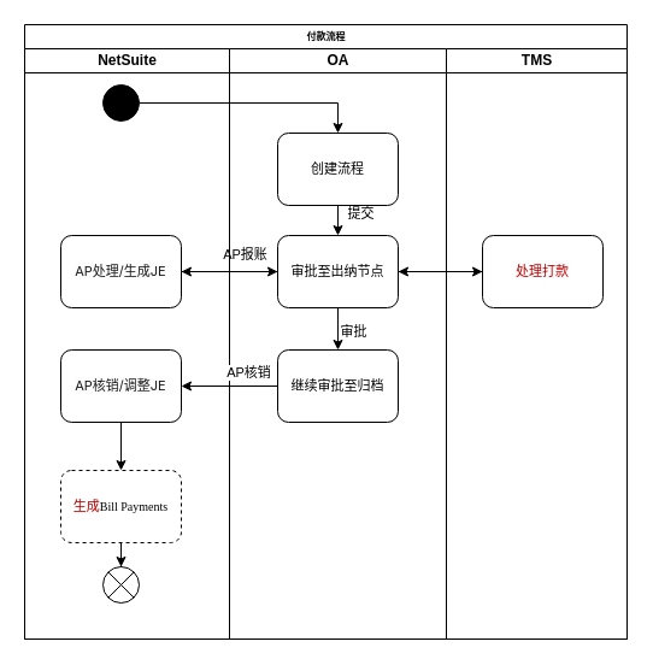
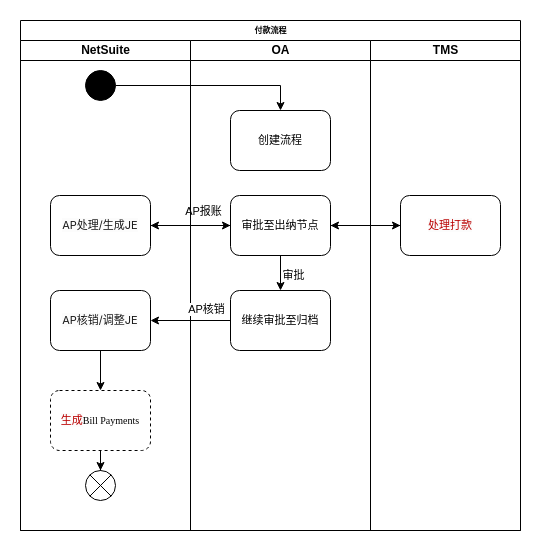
  <mxCell id="0" />
  <mxCell id="1" parent="0" />
  <mxCell id="2" value="付款流程" style="swimlane;html=1;childLayout=stackLayout;startSize=20;rounded=0;shadow=0;labelBackgroundColor=none;strokeWidth=1;fontFamily=Verdana;fontSize=8;align=center;" parent="1" vertex="1"><mxGeometry x="20" y="20" width="500" height="510" as="geometry" /></mxCell>
  <mxCell id="3" style="edgeStyle=orthogonalEdgeStyle;rounded=0;orthogonalLoop=1;jettySize=auto;html=1;" parent="2" source="17" target="6" edge="1"><mxGeometry relative="1" as="geometry" /></mxCell>
  <mxCell id="4" value="AP报账" style="edgeLabel;html=1;align=center;verticalAlign=middle;resizable=0;points=[];" parent="3" vertex="1" connectable="0"><mxGeometry x="-0.183" relative="1" as="geometry"><mxPoint x="5" y="-15" as="offset" /></mxGeometry></mxCell>
  <mxCell id="5" value="NetSuite" style="swimlane;html=1;startSize=20;" parent="2" vertex="1"><mxGeometry y="20" width="170" height="490" as="geometry"><mxRectangle x="160" y="20" width="40" height="730" as="alternateBounds" /></mxGeometry></mxCell>
  <mxCell id="6" value="&lt;span style=&quot;margin: 0px; padding: 0px; border: 0px; font-variant-numeric: inherit; font-variant-east-asian: inherit; font-variant-alternates: inherit; font-variant-position: inherit; font-variant-emoji: inherit; font-stretch: inherit; line-height: inherit; font-family: &amp;quot;PingFang SC&amp;quot;, -apple-system, BlinkMacSystemFont, &amp;quot;Segoe UI&amp;quot;, Roboto, Ubuntu, &amp;quot;Helvetica Neue&amp;quot;, Helvetica, Arial, &amp;quot;Hiragino Sans GB&amp;quot;, &amp;quot;Microsoft YaHei UI&amp;quot;, &amp;quot;Microsoft YaHei&amp;quot;, &amp;quot;Source Han Sans CN&amp;quot;, sans-serif; font-optical-sizing: inherit; font-size-adjust: inherit; font-kerning: inherit; font-feature-settings: inherit; font-variation-settings: inherit; vertical-align: baseline; color: rgba(0, 0, 0, 0.9); text-align: start; background-color: rgb(252, 252, 252);&quot;&gt;&lt;font&gt;​AP处理/生成JE&lt;/font&gt;&lt;/span&gt;" style="rounded=1;whiteSpace=wrap;html=1;shadow=0;labelBackgroundColor=none;strokeWidth=1;fontFamily=Verdana;fontSize=11;align=center;fontStyle=0" parent="5" vertex="1"><mxGeometry x="30" y="155" width="100" height="60" as="geometry" /></mxCell>
  <mxCell id="7" style="edgeStyle=orthogonalEdgeStyle;rounded=0;orthogonalLoop=1;jettySize=auto;html=1;entryX=0.5;entryY=0;entryDx=0;entryDy=0;" edge="1" parent="5" source="8" target="10"><mxGeometry relative="1" as="geometry" /></mxCell>
  <mxCell id="8" value="&lt;span style=&quot;margin: 0px; padding: 0px; border: 0px; font-variant-numeric: inherit; font-variant-east-asian: inherit; font-variant-alternates: inherit; font-variant-position: inherit; font-variant-emoji: inherit; font-stretch: inherit; line-height: inherit; font-family: &amp;quot;PingFang SC&amp;quot;, -apple-system, BlinkMacSystemFont, &amp;quot;Segoe UI&amp;quot;, Roboto, Ubuntu, &amp;quot;Helvetica Neue&amp;quot;, Helvetica, Arial, &amp;quot;Hiragino Sans GB&amp;quot;, &amp;quot;Microsoft YaHei UI&amp;quot;, &amp;quot;Microsoft YaHei&amp;quot;, &amp;quot;Source Han Sans CN&amp;quot;, sans-serif; font-optical-sizing: inherit; font-size-adjust: inherit; font-kerning: inherit; font-feature-settings: inherit; font-variation-settings: inherit; vertical-align: baseline; color: rgba(0, 0, 0, 0.9); text-align: start; background-color: rgb(252, 252, 252);&quot;&gt;&lt;font&gt;​AP核销/调整JE&lt;/font&gt;&lt;/span&gt;" style="rounded=1;whiteSpace=wrap;html=1;shadow=0;labelBackgroundColor=none;strokeWidth=1;fontFamily=Verdana;fontSize=11;align=center;fontStyle=0" parent="5" vertex="1"><mxGeometry x="30" y="250" width="100" height="60" as="geometry" /></mxCell>
  <mxCell id="9" value="" style="ellipse;fillColor=strokeColor;html=1;" parent="5" vertex="1"><mxGeometry x="65" y="30" width="30" height="30" as="geometry" /></mxCell>
  <mxCell id="10" value="&lt;div style=&quot;text-align: start;&quot;&gt;&lt;font face=&quot;PingFang SC, -apple-system, BlinkMacSystemFont, Segoe UI, Roboto, Ubuntu, Helvetica Neue, Helvetica, Arial, Hiragino Sans GB, Microsoft YaHei UI, Microsoft YaHei, Source Han Sans CN, sans-serif&quot; color=&quot;rgba(0, 0, 0, 0.9)&quot;&gt;&lt;span style=&quot;background-color: rgb(252, 252, 252);&quot;&gt;生成&lt;/span&gt;&lt;/font&gt;&lt;span style=&quot;font-family: 微软雅黑; font-size: 7.5pt; background-color: transparent; color: light-dark(rgb(0, 0, 0), rgb(255, 255, 255)); text-align: center;&quot;&gt;Bill Payments&lt;/span&gt;&lt;/div&gt;" style="rounded=1;whiteSpace=wrap;html=1;shadow=0;labelBackgroundColor=none;strokeWidth=1;fontFamily=Verdana;fontSize=11;align=center;fontStyle=0;dashed=1;" vertex="1" parent="5"><mxGeometry x="30" y="350" width="100" height="60" as="geometry" /></mxCell>
  <mxCell id="11" value="OA" style="swimlane;html=1;startSize=20;movable=1;resizable=1;rotatable=1;deletable=1;editable=1;locked=0;connectable=1;" parent="2" vertex="1"><mxGeometry x="170" y="20" width="180" height="490" as="geometry"><mxRectangle y="20" width="40" height="730" as="alternateBounds" /></mxGeometry></mxCell>
- <mxCell id="12" value="" style="edgeStyle=orthogonalEdgeStyle;rounded=0;orthogonalLoop=1;jettySize=auto;html=1;" parent="11" source="14" target="17" edge="1"><mxGeometry relative="1" as="geometry" /></mxCell>
- <mxCell id="13" value="提交" style="edgeLabel;html=1;align=center;verticalAlign=middle;resizable=0;points=[];" parent="12" vertex="1" connectable="0"><mxGeometry x="0.24" y="1" relative="1" as="geometry"><mxPoint x="19" as="offset" /></mxGeometry></mxCell>
  <mxCell id="14" value="创建流程" style="rounded=1;whiteSpace=wrap;html=1;shadow=0;labelBackgroundColor=none;strokeWidth=1;fontFamily=Verdana;fontSize=11;align=center;" parent="11" vertex="1"><mxGeometry x="40" y="70" width="100" height="60" as="geometry" /></mxCell>
  <mxCell id="15" style="edgeStyle=orthogonalEdgeStyle;rounded=0;orthogonalLoop=1;jettySize=auto;html=1;entryX=0.5;entryY=0;entryDx=0;entryDy=0;" edge="1" parent="11" source="17" target="18"><mxGeometry relative="1" as="geometry" /></mxCell>
  <mxCell id="16" value="审批" style="edgeLabel;html=1;align=center;verticalAlign=middle;resizable=0;points=[];" vertex="1" connectable="0" parent="15"><mxGeometry x="-0.084" y="4" relative="1" as="geometry"><mxPoint x="16" as="offset" /></mxGeometry></mxCell>
  <mxCell id="17" value="审批至出纳节点" style="rounded=1;whiteSpace=wrap;html=1;shadow=0;labelBackgroundColor=none;strokeWidth=1;fontFamily=Verdana;fontSize=11;align=center;" parent="11" vertex="1"><mxGeometry x="40" y="155" width="100" height="60" as="geometry" /></mxCell>
  <mxCell id="18" value="继续审批至归档" style="rounded=1;whiteSpace=wrap;html=1;shadow=0;labelBackgroundColor=none;strokeWidth=1;fontFamily=Verdana;fontSize=11;align=center;" parent="11" vertex="1"><mxGeometry x="40" y="250" width="100" height="60" as="geometry" /></mxCell>
  <mxCell id="19" style="edgeStyle=orthogonalEdgeStyle;rounded=0;orthogonalLoop=1;jettySize=auto;html=1;" parent="2" source="18" target="8" edge="1"><mxGeometry relative="1" as="geometry" /></mxCell>
  <mxCell id="20" value="AP核销" style="edgeLabel;html=1;align=center;verticalAlign=middle;resizable=0;points=[];" parent="19" vertex="1" connectable="0"><mxGeometry x="-0.469" y="-1" relative="1" as="geometry"><mxPoint x="-4" y="-11" as="offset" /></mxGeometry></mxCell>
  <mxCell id="21" style="edgeStyle=orthogonalEdgeStyle;rounded=0;orthogonalLoop=1;jettySize=auto;html=1;entryX=0.5;entryY=0;entryDx=0;entryDy=0;" parent="2" source="9" target="14" edge="1"><mxGeometry relative="1" as="geometry" /></mxCell>
  <mxCell id="22" value="TMS" style="swimlane;html=1;startSize=20;movable=1;resizable=1;rotatable=1;deletable=1;editable=1;locked=0;connectable=1;" vertex="1" parent="2"><mxGeometry x="350" y="20" width="150" height="490" as="geometry"><mxRectangle x="160" y="20" width="40" height="730" as="alternateBounds" /></mxGeometry></mxCell>
  <mxCell id="23" value="&lt;div style=&quot;text-align: start;&quot;&gt;&lt;font face=&quot;PingFang SC, -apple-system, BlinkMacSystemFont, Segoe UI, Roboto, Ubuntu, Helvetica Neue, Helvetica, Arial, Hiragino Sans GB, Microsoft YaHei UI, Microsoft YaHei, Source Han Sans CN, sans-serif&quot; color=&quot;rgba(0, 0, 0, 0.9)&quot;&gt;&lt;span style=&quot;background-color: rgb(252, 252, 252);&quot;&gt;处理打款&lt;/span&gt;&lt;/font&gt;&lt;/div&gt;" style="rounded=1;whiteSpace=wrap;html=1;shadow=0;labelBackgroundColor=none;strokeWidth=1;fontFamily=Verdana;fontSize=11;align=center;fontStyle=0" vertex="1" parent="22"><mxGeometry x="30" y="155" width="100" height="60" as="geometry" /></mxCell>
  <mxCell id="24" style="edgeStyle=orthogonalEdgeStyle;rounded=0;orthogonalLoop=1;jettySize=auto;html=1;" edge="1" parent="2" source="6" target="17"><mxGeometry relative="1" as="geometry" /></mxCell>
  <mxCell id="25" style="edgeStyle=orthogonalEdgeStyle;rounded=0;orthogonalLoop=1;jettySize=auto;html=1;" edge="1" parent="2" source="17" target="23"><mxGeometry relative="1" as="geometry" /></mxCell>
  <mxCell id="26" value="" style="edgeStyle=orthogonalEdgeStyle;rounded=0;orthogonalLoop=1;jettySize=auto;html=1;" edge="1" parent="2" source="23" target="17"><mxGeometry relative="1" as="geometry" /></mxCell>
  <mxCell id="27" value="" style="shape=sumEllipse;perimeter=ellipsePerimeter;html=1;backgroundOutline=1;" parent="1" vertex="1"><mxGeometry x="85" y="470" width="30" height="30" as="geometry" /></mxCell>
  <mxCell id="28" value="" style="edgeStyle=orthogonalEdgeStyle;rounded=0;orthogonalLoop=1;jettySize=auto;html=1;" edge="1" parent="1" source="10" target="27"><mxGeometry relative="1" as="geometry" /></mxCell>
